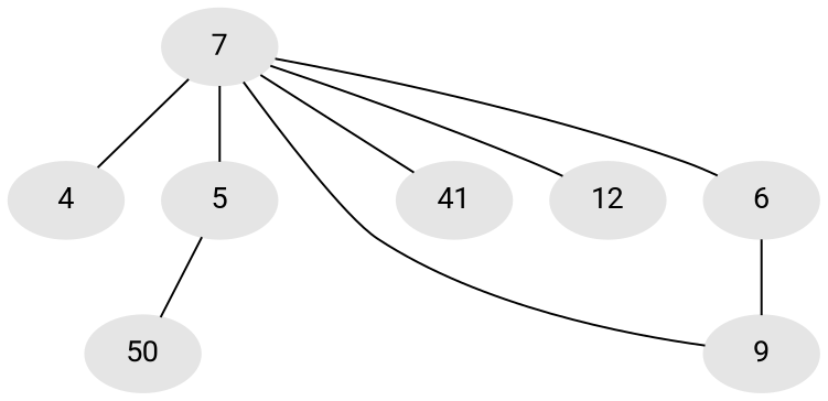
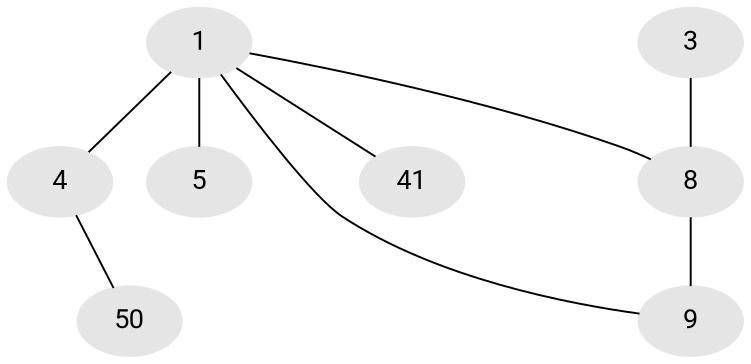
  graph {
    fontname=Roboto
    node [color=gray90 fontname=Roboto style=filled]
    edge [fontname=Roboto weight=1.0]
-   1 [label=7]
+   1
    4
    5
    9
    n5 [label=41]
-   12
-   6
+   6 [label=8]
+   3
    n9 [label=50]
    1 -- 4
    1 -- 5 [weight=6.0]
    1 -- 9
    1 -- n5 [weight=2.0]
-   1 -- 12
    1 -- 6 [weight=2.0]
-   5 -- n9
+   4 -- n9
    6 -- 9 [weight=2.0]
+   3 -- 6
  }
